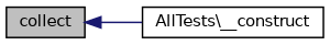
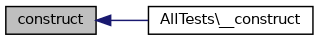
  digraph {
    rankdir=LR
    node [color=black fontname=Helvetica fontsize=10 shape=record style=filled]
-   n1 [fillcolor=grey75 fontcolor=black height=0.2 label=collect width=0.4]
+   n1 [fillcolor=grey75 fontcolor=black height=0.2 label=construct width=0.4]
    n2 [fillcolor=white height=0.2 label="AllTests\\__construct" width=0.4]
    n1 -> n2 [color=midnightblue dir=back fontname=Helvetica fontsize=10 labelfontname=Helvetica labelfontsize=10 style=solid]
  }
